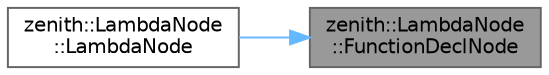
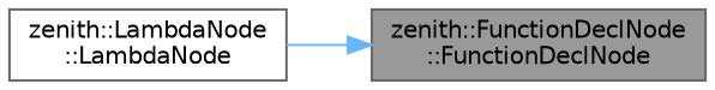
  digraph {
    rankdir=RL
    node [fontname=Helvetica fontsize=10 shape=box style=filled]
-   n1 [color=gray40 fillcolor=grey60 fontcolor=black height=0.2 label="zenith::LambdaNode\l::FunctionDeclNode" width=0.4]
+   n1 [color=gray40 fillcolor=grey60 fontcolor=black height=0.2 label="zenith::FunctionDeclNode\l::FunctionDeclNode" width=0.4]
    n2 [color=grey40 fillcolor=white height=0.2 label="zenith::LambdaNode\l::LambdaNode" width=0.4]
    n1 -> n2 [color=steelblue1 dir=back fontname=Helvetica fontsize=10 labelfontname=Helvetica labelfontsize=10 style=solid]
  }
